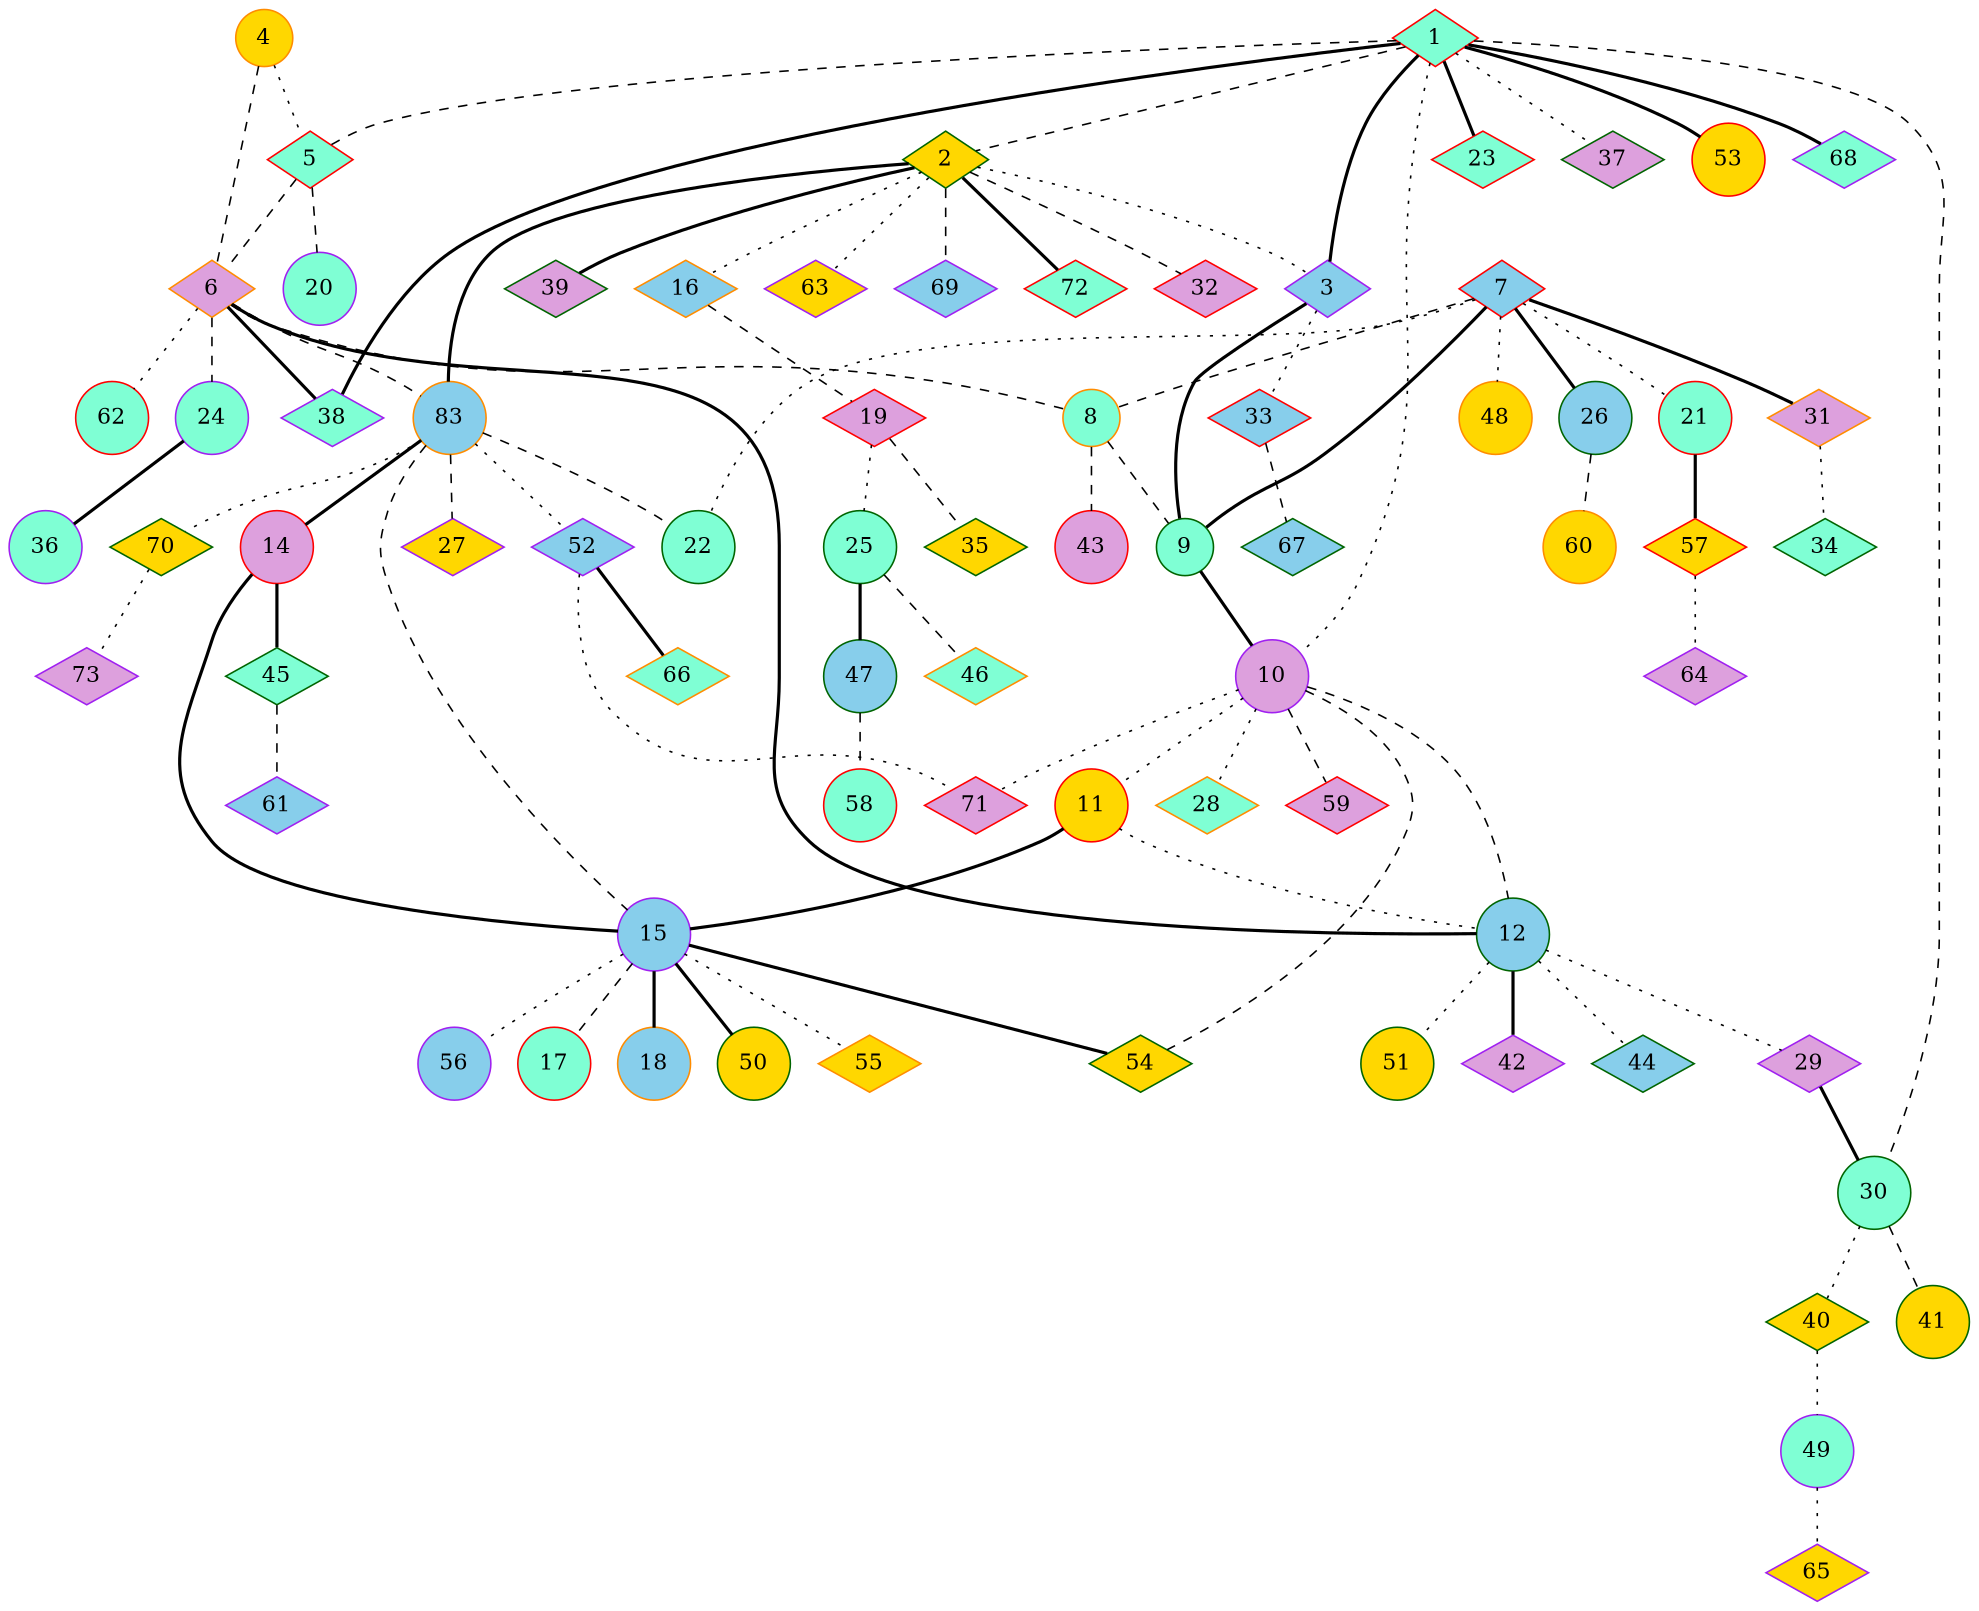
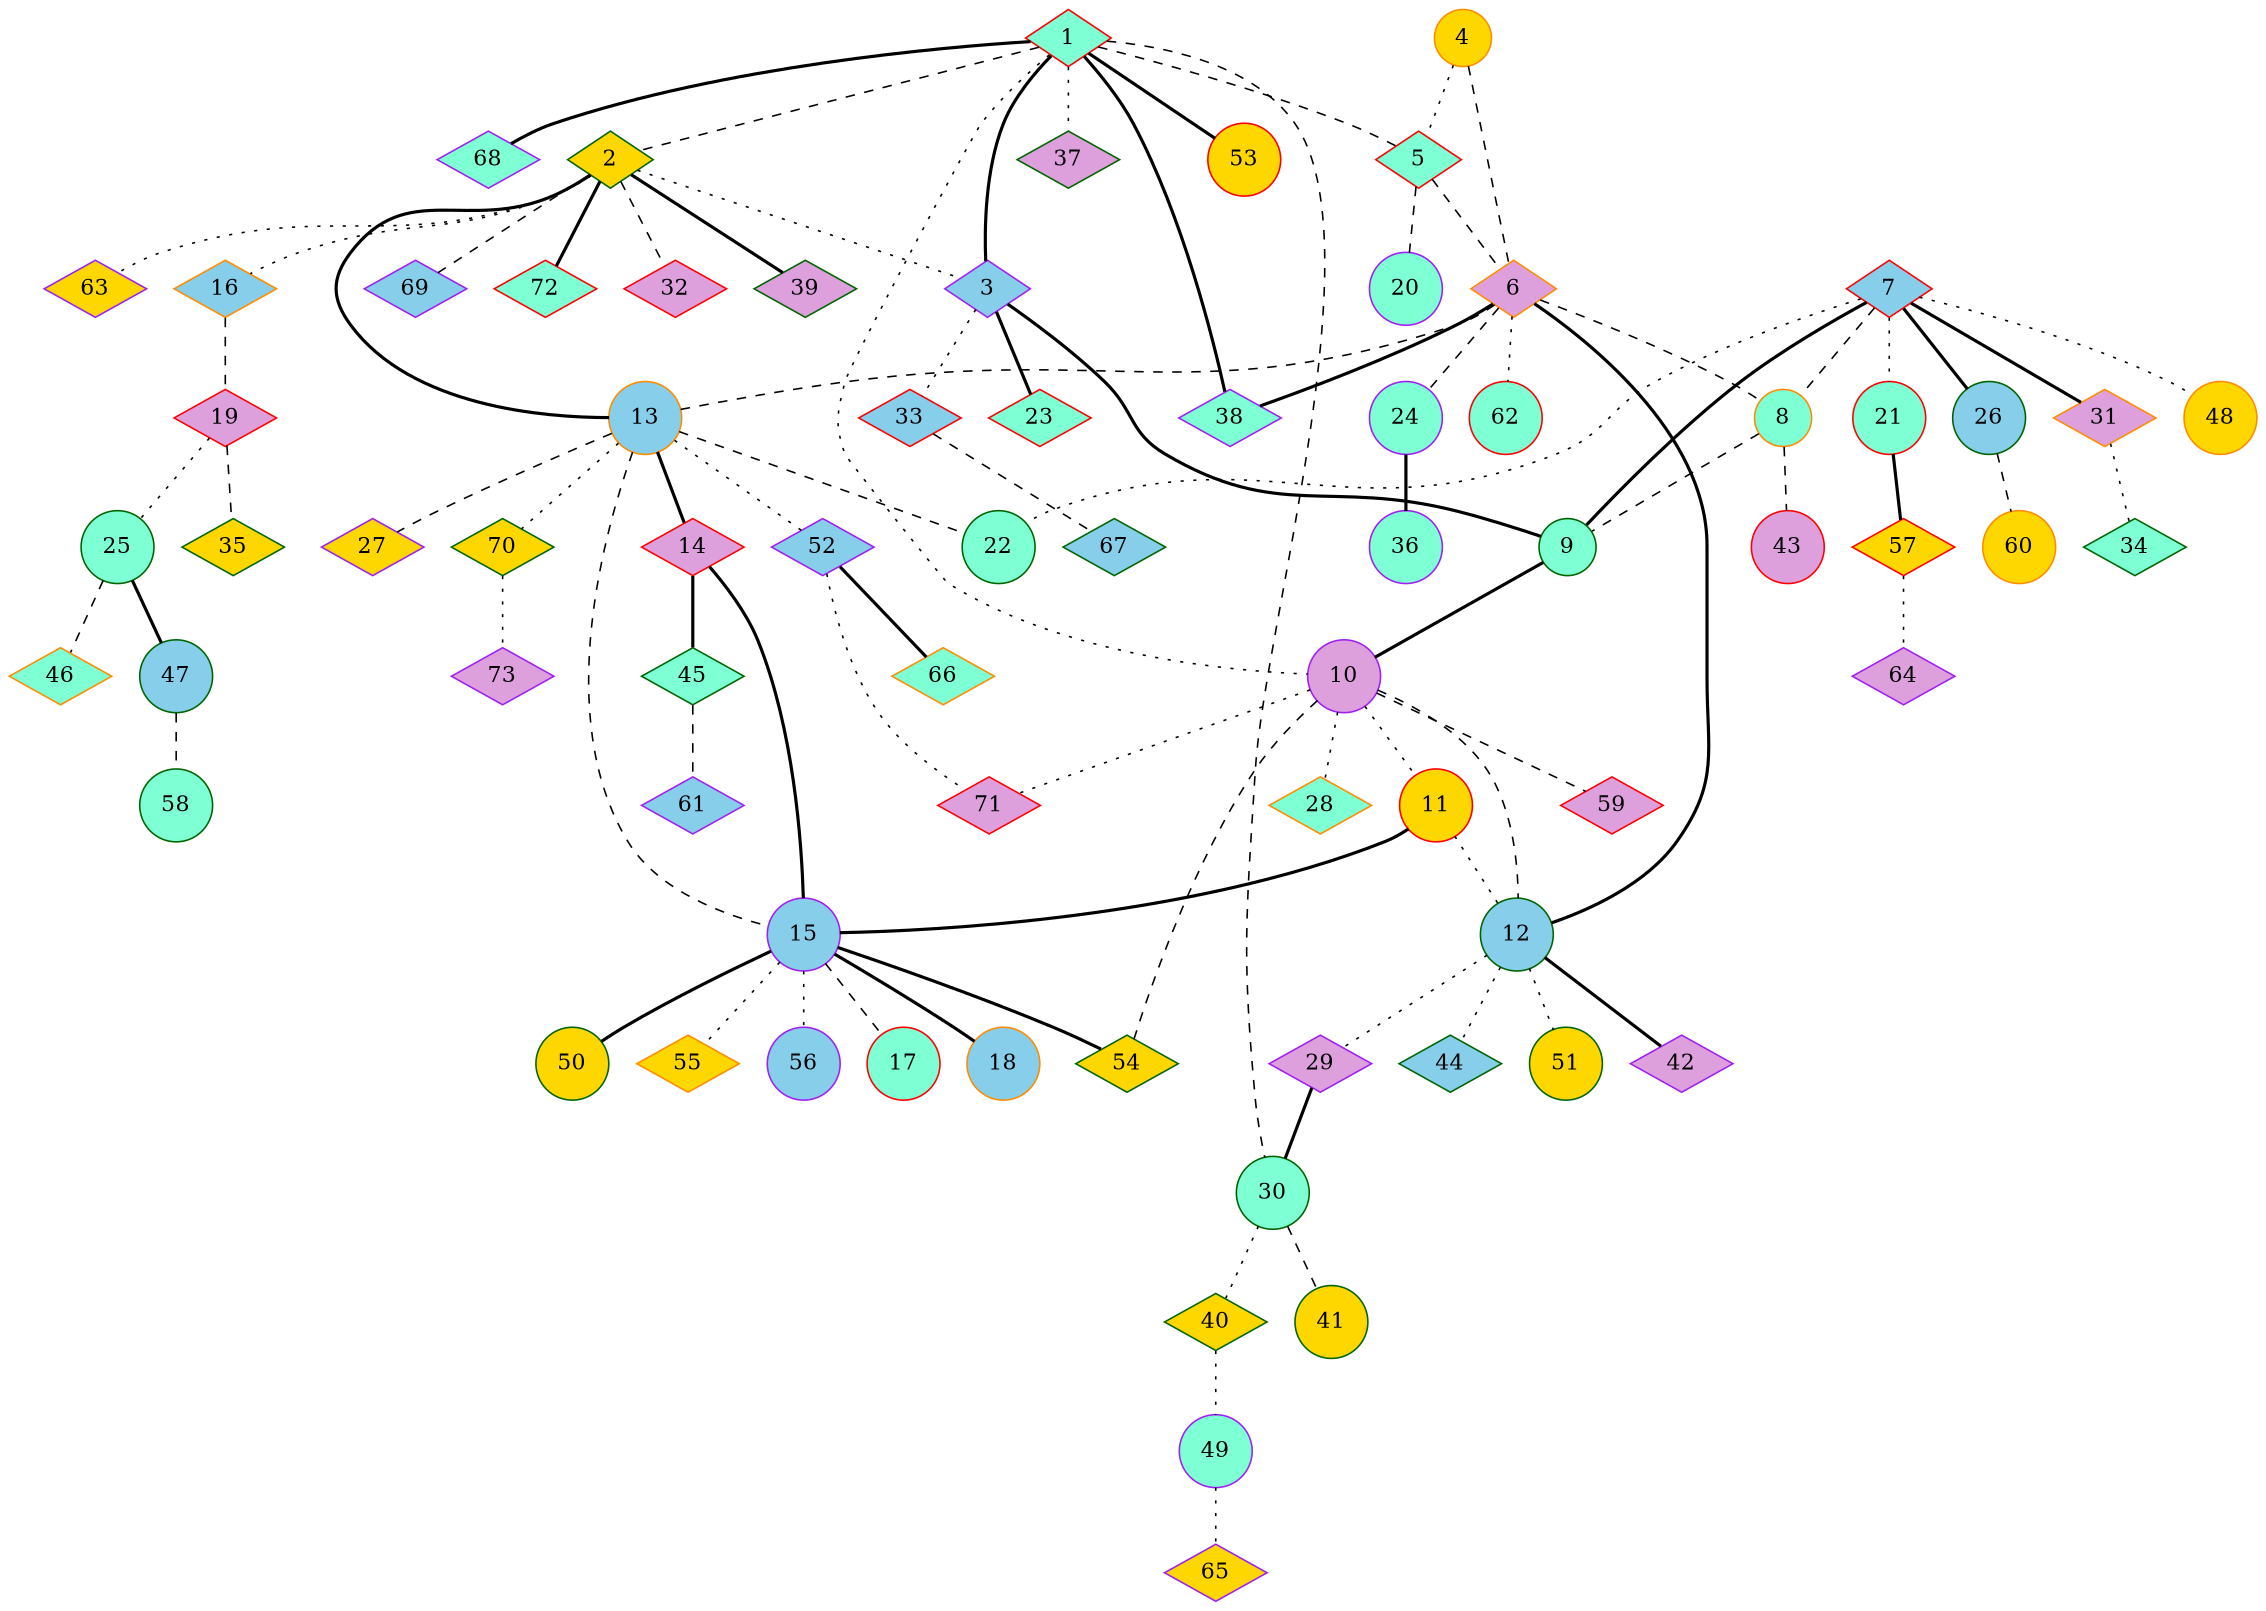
  graph {
    node [color=darkgreen fillcolor=aquamarine shape=diamond style=filled]
    edge [style=dotted]
    1 [color=red]
    2 [fillcolor=gold]
    3 [color=purple fillcolor=skyblue]
    5 [color=red]
    10 [color=purple fillcolor=plum shape=circle]
    23 [color=red]
    30 [shape=circle]
    37 [fillcolor=plum]
    38 [color=purple]
    53 [color=red fillcolor=gold shape=circle]
    68 [color=purple]
-   13 [color=darkorange fillcolor=skyblue shape=circle label=83]
+   13 [color=darkorange fillcolor=skyblue shape=circle]
    16 [color=darkorange fillcolor=skyblue]
    32 [color=red fillcolor=plum]
    39 [fillcolor=plum]
    63 [color=purple fillcolor=gold]
    69 [color=purple fillcolor=skyblue]
    72 [color=red]
    9 [shape=circle]
    33 [color=red fillcolor=skyblue]
    6 [color=darkorange fillcolor=plum]
    20 [color=purple shape=circle]
    12 [fillcolor=skyblue shape=circle]
    11 [color=red fillcolor=gold shape=circle]
    28 [color=darkorange]
    54 [fillcolor=gold]
    59 [color=red fillcolor=plum]
    71 [color=red fillcolor=plum]
    40 [fillcolor=gold]
    41 [fillcolor=gold shape=circle]
    15 [color=purple fillcolor=skyblue shape=circle]
-   14 [color=red fillcolor=plum shape=circle]
+   14 [color=red fillcolor=plum]
    22 [shape=circle]
    27 [color=purple fillcolor=gold]
    52 [color=purple fillcolor=skyblue]
    70 [fillcolor=gold]
    19 [color=red fillcolor=plum]
    67 [fillcolor=skyblue]
    4 [color=darkorange fillcolor=gold shape=circle]
    8 [color=darkorange shape=circle]
    24 [color=purple shape=circle]
    62 [color=red shape=circle]
    43 [color=red fillcolor=plum shape=circle]
    29 [color=purple fillcolor=plum]
    42 [color=purple fillcolor=plum]
    44 [fillcolor=skyblue]
    51 [fillcolor=gold shape=circle]
    36 [color=purple shape=circle]
    7 [color=red fillcolor=skyblue]
    21 [color=red shape=circle]
    26 [fillcolor=skyblue shape=circle]
    31 [color=darkorange fillcolor=plum]
    48 [color=darkorange fillcolor=gold shape=circle]
    57 [color=red fillcolor=gold]
    60 [color=darkorange fillcolor=gold shape=circle]
    34
    17 [color=red shape=circle]
    18 [color=darkorange fillcolor=skyblue shape=circle]
    50 [fillcolor=gold shape=circle]
    55 [color=darkorange fillcolor=gold]
    56 [color=purple fillcolor=skyblue shape=circle]
    45
    66 [color=darkorange]
    73 [color=purple fillcolor=plum]
    61 [color=purple fillcolor=skyblue]
    25 [shape=circle]
    35 [fillcolor=gold]
    46 [color=darkorange]
    47 [fillcolor=skyblue shape=circle]
    64 [color=purple fillcolor=plum]
-   58 [color=red shape=circle]
+   58 [shape=circle]
    49 [color=purple shape=circle]
    65 [color=purple fillcolor=gold]
    1 -- 2 [style=dashed]
    1 -- 3 [style=bold]
    1 -- 5 [style=dashed]
    1 -- 10
-   1 -- 23 [style=bold]
+   3 -- 23 [style=bold]
    1 -- 30 [style=dashed]
    1 -- 37
    1 -- 38 [style=bold]
    1 -- 53 [style=bold]
    1 -- 68 [style=bold]
    2 -- 3
    2 -- 13 [style=bold]
    2 -- 16
    2 -- 32 [style=dashed]
    2 -- 39 [style=bold]
    2 -- 63
    2 -- 69 [style=dashed]
    2 -- 72 [style=bold]
    3 -- 9 [style=bold]
    3 -- 33
    5 -- 6 [style=dashed]
    5 -- 20 [style=dashed]
    10 -- 12 [style=dashed]
    10 -- 11
    10 -- 28
    10 -- 54 [style=dashed]
    10 -- 59 [style=dashed]
    10 -- 71
    30 -- 40
    30 -- 41 [style=dashed]
    13 -- 15 [style=dashed]
    13 -- 14 [style=bold]
    13 -- 22 [style=dashed]
    13 -- 27 [style=dashed]
    13 -- 52
    13 -- 70
    16 -- 19 [style=dashed]
    9 -- 10 [style=bold]
    33 -- 67 [style=dashed]
    6 -- 38 [style=bold]
    6 -- 13 [style=dashed]
    6 -- 12 [style=bold]
    6 -- 8 [style=dashed]
    6 -- 24 [style=dashed]
    6 -- 62
    12 -- 29
    12 -- 42 [style=bold]
    12 -- 44
    12 -- 51
    11 -- 12
    11 -- 15 [style=bold]
    40 -- 49
    15 -- 54 [style=bold]
    15 -- 17 [style=dashed]
    15 -- 18 [style=bold]
    15 -- 50 [style=bold]
    15 -- 55
    15 -- 56
    14 -- 15 [style=bold]
    14 -- 45 [style=bold]
    52 -- 71
    52 -- 66 [style=bold]
    70 -- 73
    19 -- 25
    19 -- 35 [style=dashed]
    4 -- 5
    4 -- 6 [style=dashed]
    8 -- 9 [style=dashed]
    8 -- 43 [style=dashed]
    24 -- 36 [style=bold]
    29 -- 30 [style=bold]
    7 -- 9 [style=bold]
    7 -- 22
    7 -- 8 [style=dashed]
    7 -- 21
    7 -- 26 [style=bold]
    7 -- 31 [style=bold]
    7 -- 48
    21 -- 57 [style=bold]
    26 -- 60 [style=dashed]
    31 -- 34
    57 -- 64
    45 -- 61 [style=dashed]
    25 -- 46 [style=dashed]
    25 -- 47 [style=bold]
    47 -- 58 [style=dashed]
    49 -- 65
  }
